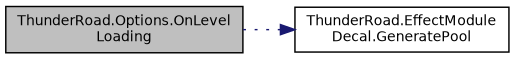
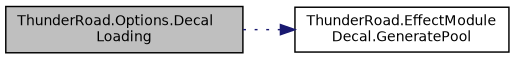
  digraph {
    rankdir=LR
    node [color=black fontname=Helvetica fontsize=10 shape=record style=filled]
-   n1 [fillcolor=grey75 fontcolor=black height=0.2 label="ThunderRoad.Options.OnLevel\lLoading" width=0.4]
+   n1 [fillcolor=grey75 fontcolor=black height=0.2 label="ThunderRoad.Options.Decal\lLoading" width=0.4]
    n2 [fillcolor=white height=0.2 label="ThunderRoad.EffectModule\lDecal.GeneratePool" width=0.4]
    n1 -> n2 [color=midnightblue fontname=Helvetica fontsize=10 labelfontname=Helvetica labelfontsize=10 style=dotted]
  }
